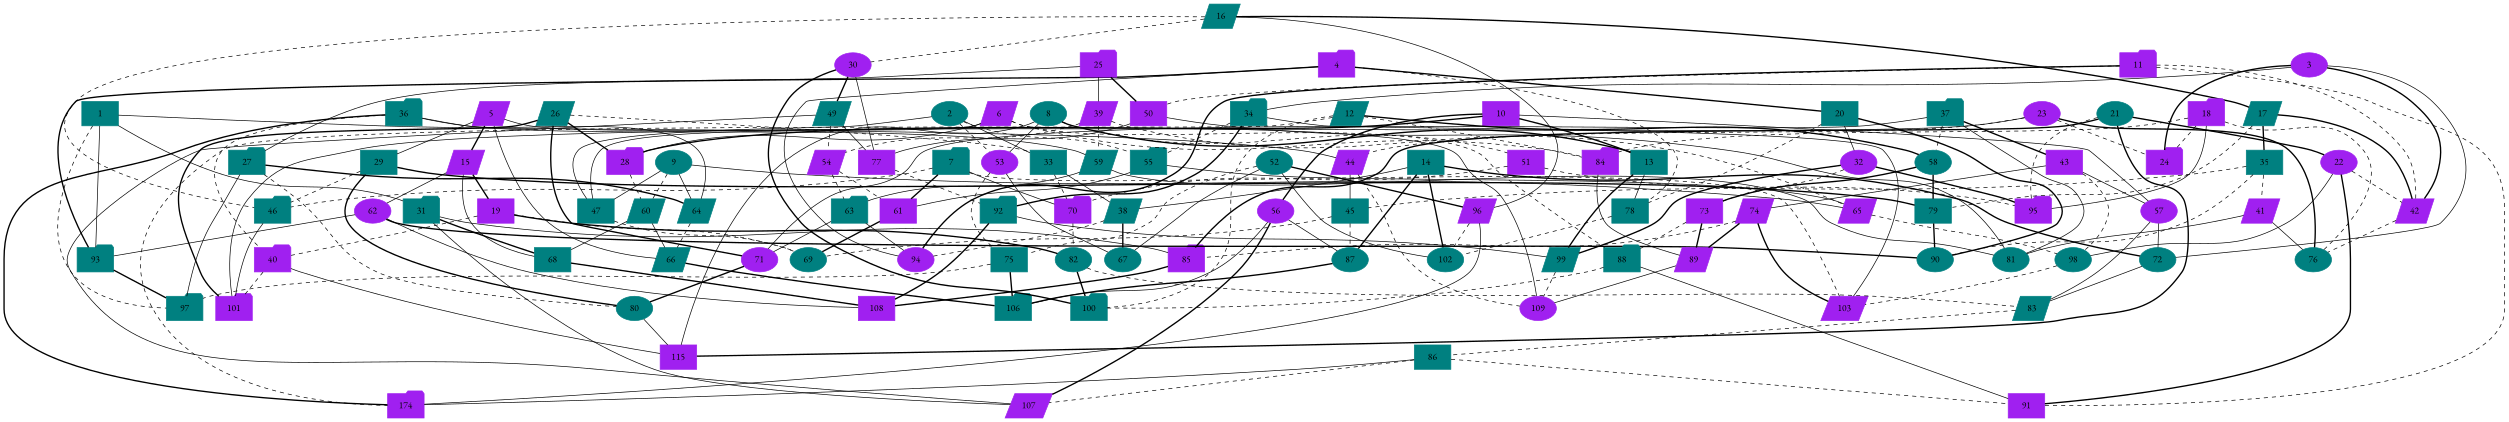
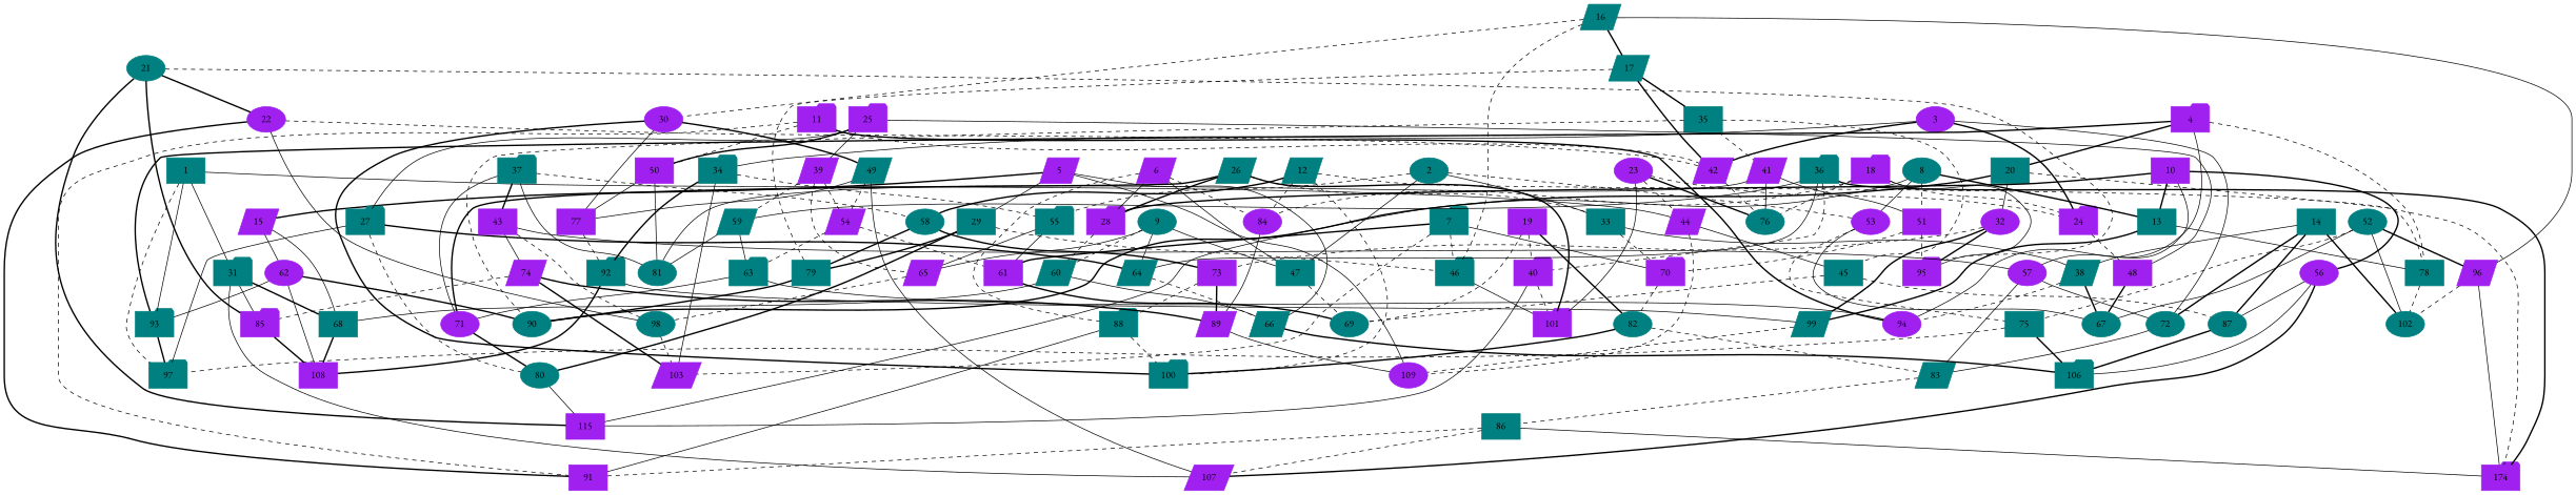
  graph {
    fontname="EB Garamond"
    node [color=teal fontname="EB Garamond" shape=ellipse style=filled]
    edge [fontname="EB Garamond" style=solid]
    1 [shape=box]
    31 [shape=folder]
    44 [color=purple shape=parallelogram]
    93 [shape=folder]
    97 [shape=folder]
    68 [shape=box]
    85 [color=purple shape=folder]
    107 [color=purple shape=parallelogram]
    109 [color=purple]
    45 [shape=box]
    33 [shape=box]
    2
    47 [shape=box]
    53 [color=purple]
    55 [shape=folder]
    70 [color=purple shape=folder]
    38 [shape=parallelogram]
    69
    67
    75 [shape=box]
    61 [color=purple shape=box]
    65 [color=purple shape=parallelogram]
    3 [color=purple]
    24 [color=purple shape=folder]
    34 [shape=folder]
    72
    42 [color=purple shape=parallelogram]
+   48 [color=purple shape=box]
    103 [color=purple shape=parallelogram]
    92 [shape=folder]
    83 [shape=parallelogram]
    4 [color=purple shape=folder]
    20 [shape=box]
    78 [shape=box]
    94 [color=purple]
    32 [color=purple]
    90
    102
    5 [color=purple shape=parallelogram]
    15 [color=purple shape=parallelogram]
    29 [shape=box]
    66 [shape=parallelogram]
    19 [color=purple shape=box]
    62 [color=purple]
    46 [shape=folder]
    79 [shape=box]
    80
    106 [shape=folder]
    6 [color=purple shape=parallelogram]
    28 [color=purple shape=folder]
-   84 [color=purple shape=folder]
+   84 [color=purple]
    88 [shape=folder]
    60 [shape=parallelogram]
    89 [color=purple shape=parallelogram]
    91 [color=purple shape=box]
    100 [shape=folder]
    7 [shape=folder]
    101 [color=purple shape=folder]
    82
    8
    13 [shape=box]
    51 [color=purple shape=box]
    n63 [color=purple label=115 shape=box]
    99 [shape=parallelogram]
    95 [color=purple shape=folder]
    9
    64 [shape=parallelogram]
    98
    10 [color=purple shape=box]
    56 [color=purple]
    57 [color=purple]
    87
    11 [color=purple shape=folder]
    50 [color=purple shape=box]
    76
    77 [color=purple shape=box]
    81
    12 [shape=parallelogram]
    58
    n80 [color=purple label=174 shape=folder]
    73 [color=purple shape=box]
    14 [shape=box]
    40 [color=purple shape=folder]
    108 [color=purple shape=box]
    16 [shape=parallelogram]
    17 [shape=parallelogram]
    30 [color=purple]
    96 [color=purple shape=parallelogram]
    35 [shape=box]
    49 [shape=parallelogram]
    41 [color=purple shape=parallelogram]
    18 [color=purple shape=folder]
    21
    22 [color=purple]
    23 [color=purple]
    25 [color=purple shape=folder]
    27 [shape=folder]
    39 [color=purple shape=parallelogram]
    59 [shape=parallelogram]
    54 [color=purple shape=parallelogram]
    26 [shape=parallelogram]
    71 [color=purple]
    36 [shape=folder]
    63 [shape=folder]
    37 [shape=folder]
    43 [color=purple shape=box]
    74 [color=purple shape=parallelogram]
    52
    86 [shape=box]
    1 -- 31
    1 -- 44
    1 -- 93
    1 -- 97 [style=dashed]
    31 -- 68 [style=bold]
    31 -- 85
    31 -- 107
    44 -- 109 [style=dashed]
    44 -- 45
    93 -- 97 [style=bold]
    68 -- 108 [style=bold]
    85 -- 108 [style=bold]
    45 -- 69 [style=dashed]
    45 -- 87 [style=dashed]
    33 -- 70 [style=dashed]
    33 -- 38
    2 -- 33
    2 -- 47
    2 -- 53 [style=dashed]
    2 -- 55 [style=dashed]
    47 -- 69 [style=dashed]
    53 -- 67
    53 -- 75 [style=dashed]
    55 -- 61
    55 -- 65
    70 -- 82 [style=dashed]
    38 -- 67 [style=bold]
    38 -- 94 [style=dashed]
    75 -- 97 [style=dashed]
    75 -- 106 [style=bold]
    61 -- 69 [style=bold]
    65 -- 98 [style=dashed]
    3 -- 24 [style=bold]
    3 -- 34
    3 -- 72
    3 -- 42 [style=bold]
+   24 -- 48 [style=dashed]
    34 -- 55 [style=dashed]
    34 -- 103
    34 -- 92 [style=bold]
    72 -- 83
    42 -- 76 [style=dashed]
+   48 -- 67 [style=bold]
    92 -- 99
    92 -- 108 [style=bold]
    83 -- 86 [style=dashed]
    4 -- 93 [style=bold]
    4 -- 20 [style=bold]
    4 -- 78 [style=dashed]
    4 -- 94
    20 -- 78 [style=dashed]
    20 -- 32
    20 -- 90 [style=bold]
    78 -- 102 [style=dashed]
    32 -- 99 [style=bold]
    32 -- 95 [style=bold]
    32 -- 73 [style=dashed]
    5 -- 109
    5 -- 15 [style=bold]
    5 -- 29
    5 -- 66
    15 -- 68
-   15 -- 19 [style=bold]
    15 -- 62
    29 -- 46 [style=dashed]
    29 -- 79 [style=bold]
    29 -- 80 [style=bold]
    66 -- 106 [style=bold]
    19 -- 69 [style=dashed]
    19 -- 82 [style=bold]
    19 -- 40 [style=dashed]
    62 -- 93
    62 -- 90 [style=bold]
    62 -- 108
    46 -- 101
    79 -- 90 [style=bold]
    80 -- n63
    6 -- 47
    6 -- 28
    6 -- 84 [style=dashed]
    6 -- 88 [style=dashed]
    28 -- 60 [style=dashed]
    84 -- 89
    88 -- 91
    88 -- 100 [style=dashed]
    60 -- 68
    60 -- 66
    89 -- 109
    7 -- 70
    7 -- 61 [style=bold]
    7 -- 103 [style=dashed]
    7 -- 46 [style=dashed]
    82 -- 83 [style=dashed]
    82 -- 100 [style=bold]
    8 -- 53
    8 -- 13 [style=bold]
    8 -- 51 [style=dashed]
    8 -- n63
    13 -- 78
    13 -- 99 [style=bold]
    51 -- 70 [style=dashed]
    51 -- 95 [style=dashed]
    99 -- 109 [style=dashed]
    9 -- 47
    9 -- 65
    9 -- 60 [style=dashed]
    9 -- 64
    64 -- 66 [style=dashed]
    98 -- 103 [style=dashed]
    10 -- 28 [style=bold]
    10 -- 13 [style=bold]
    10 -- 56 [style=bold]
    10 -- 57
    56 -- 107 [style=bold]
    56 -- 106
    56 -- 87
    57 -- 72
    57 -- 83
    87 -- 106 [style=bold]
    11 -- 42 [style=dashed]
    11 -- 94 [style=bold]
    11 -- 91 [style=dashed]
    11 -- 50 [style=dashed]
    50 -- 77
    50 -- 81
    77 -- 92 [style=dashed]
    12 -- 84 [style=dashed]
    12 -- 100 [style=dashed]
    12 -- 58 [style=bold]
    12 -- n80 [style=dashed]
    58 -- 79 [style=bold]
    58 -- 73 [style=bold]
    73 -- 88 [style=dashed]
    73 -- 89 [style=bold]
    14 -- 38
    14 -- 72 [style=bold]
    14 -- 102 [style=bold]
    14 -- 87 [style=bold]
    40 -- 101 [style=dashed]
    40 -- n63
    16 -- 46 [style=dashed]
    16 -- 17 [style=bold]
    16 -- 30 [style=dashed]
    16 -- 96
    17 -- 42 [style=bold]
    17 -- 79 [style=dashed]
    17 -- 35 [style=bold]
    30 -- 100 [style=bold]
    30 -- 77
    30 -- 49 [style=bold]
    96 -- 102 [style=dashed]
    96 -- n80
    35 -- 45 [style=dashed]
    35 -- 90 [style=dashed]
    35 -- 41 [style=dashed]
    49 -- 107
    49 -- 77
    49 -- 54 [style=dashed]
+   41 -- 51
    41 -- 76
    41 -- 81
    18 -- 24 [style=dashed]
    18 -- 84 [style=dashed]
    18 -- 95
    18 -- 76 [style=dashed]
    21 -- 85 [style=bold]
    21 -- n63 [style=bold]
    21 -- 95 [style=dashed]
    21 -- 22 [style=bold]
    22 -- 42 [style=dashed]
    22 -- 91 [style=bold]
    22 -- 98
    23 -- 44 [style=dashed]
    23 -- 24 [style=dashed]
    23 -- 101
    23 -- 76 [style=bold]
+   25 -- 48
    25 -- 50 [style=bold]
    25 -- 27
    25 -- 39
    27 -- 97
    27 -- 80 [style=dashed]
    27 -- 64 [style=bold]
    39 -- 65 [style=dashed]
    39 -- 59 [style=dashed]
    39 -- 54 [style=dashed]
    59 -- 81
    59 -- 63
    54 -- 61 [style=dashed]
    54 -- 63 [style=dashed]
    26 -- 33 [style=dashed]
    26 -- 28 [style=bold]
    26 -- 101 [style=bold]
    26 -- 71 [style=bold]
    71 -- 80 [style=bold]
    36 -- 64
    36 -- n80 [style=bold]
    36 -- 40 [style=dashed]
    36 -- 59
    63 -- 94
    63 -- 71
    37 -- 81
    37 -- 58 [style=dashed]
    37 -- 71
    37 -- 43 [style=bold]
    43 -- 98 [style=dashed]
    43 -- 57
    43 -- 74
    74 -- 85 [style=dashed]
    74 -- 103 [style=bold]
    74 -- 89 [style=bold]
    52 -- 67
    52 -- 75 [style=dashed]
    52 -- 102
    52 -- 96 [style=bold]
    86 -- 107 [style=dashed]
    86 -- 91 [style=dashed]
    86 -- n80
  }
